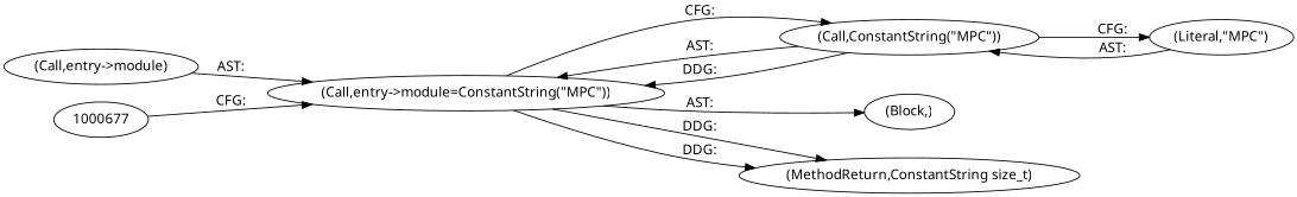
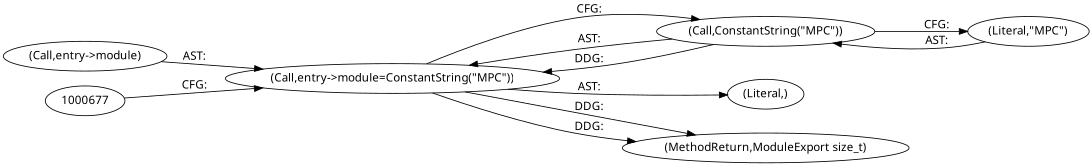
  digraph {
    fontname="Noto Sans"
    rankdir=LR
    node [fontname="Noto Sans"]
    edge [fontname="Noto Sans"]
    n1 [label="(Call,entry->module=ConstantString(\"MPC\"))"]
    n2 [label="(Call,ConstantString(\"MPC\"))"]
-   n3 [label="(Block,)"]
-   n4 [label="(MethodReturn,ConstantString size_t)"]
+   n3 [label="(Literal,)"]
+   n4 [label="(MethodReturn,ModuleExport size_t)"]
    n5 [label="(Literal,\"MPC\")"]
    n6 [label="(Call,entry->module)"]
    n7 [label=1000677]
    n1 -> n2 [label="CFG: "]
    n1 -> n3 [label="AST: "]
    n1 -> n4 [label="DDG: "]
    n1 -> n4 [label="DDG: "]
    n2 -> n1 [label="AST: "]
    n2 -> n1 [label="DDG: "]
    n2 -> n5 [label="CFG: "]
    n5 -> n2 [label="AST: "]
    n6 -> n1 [label="AST: "]
    n7 -> n1 [label="CFG: "]
  }
